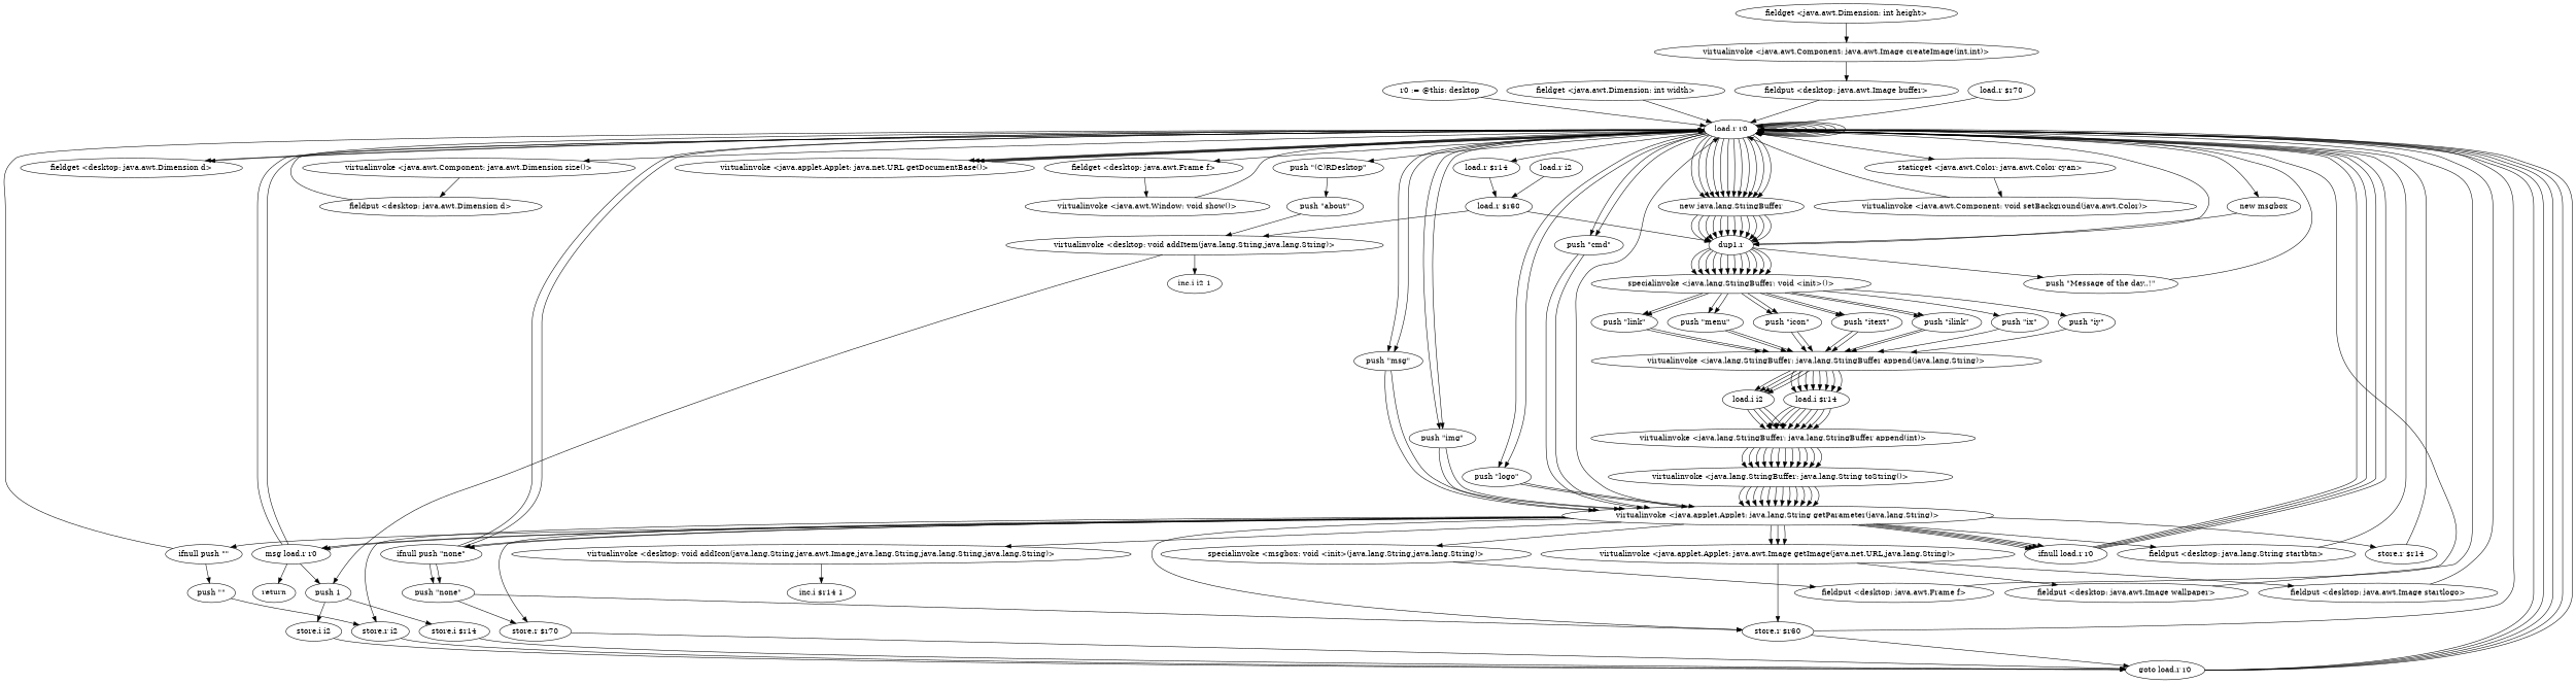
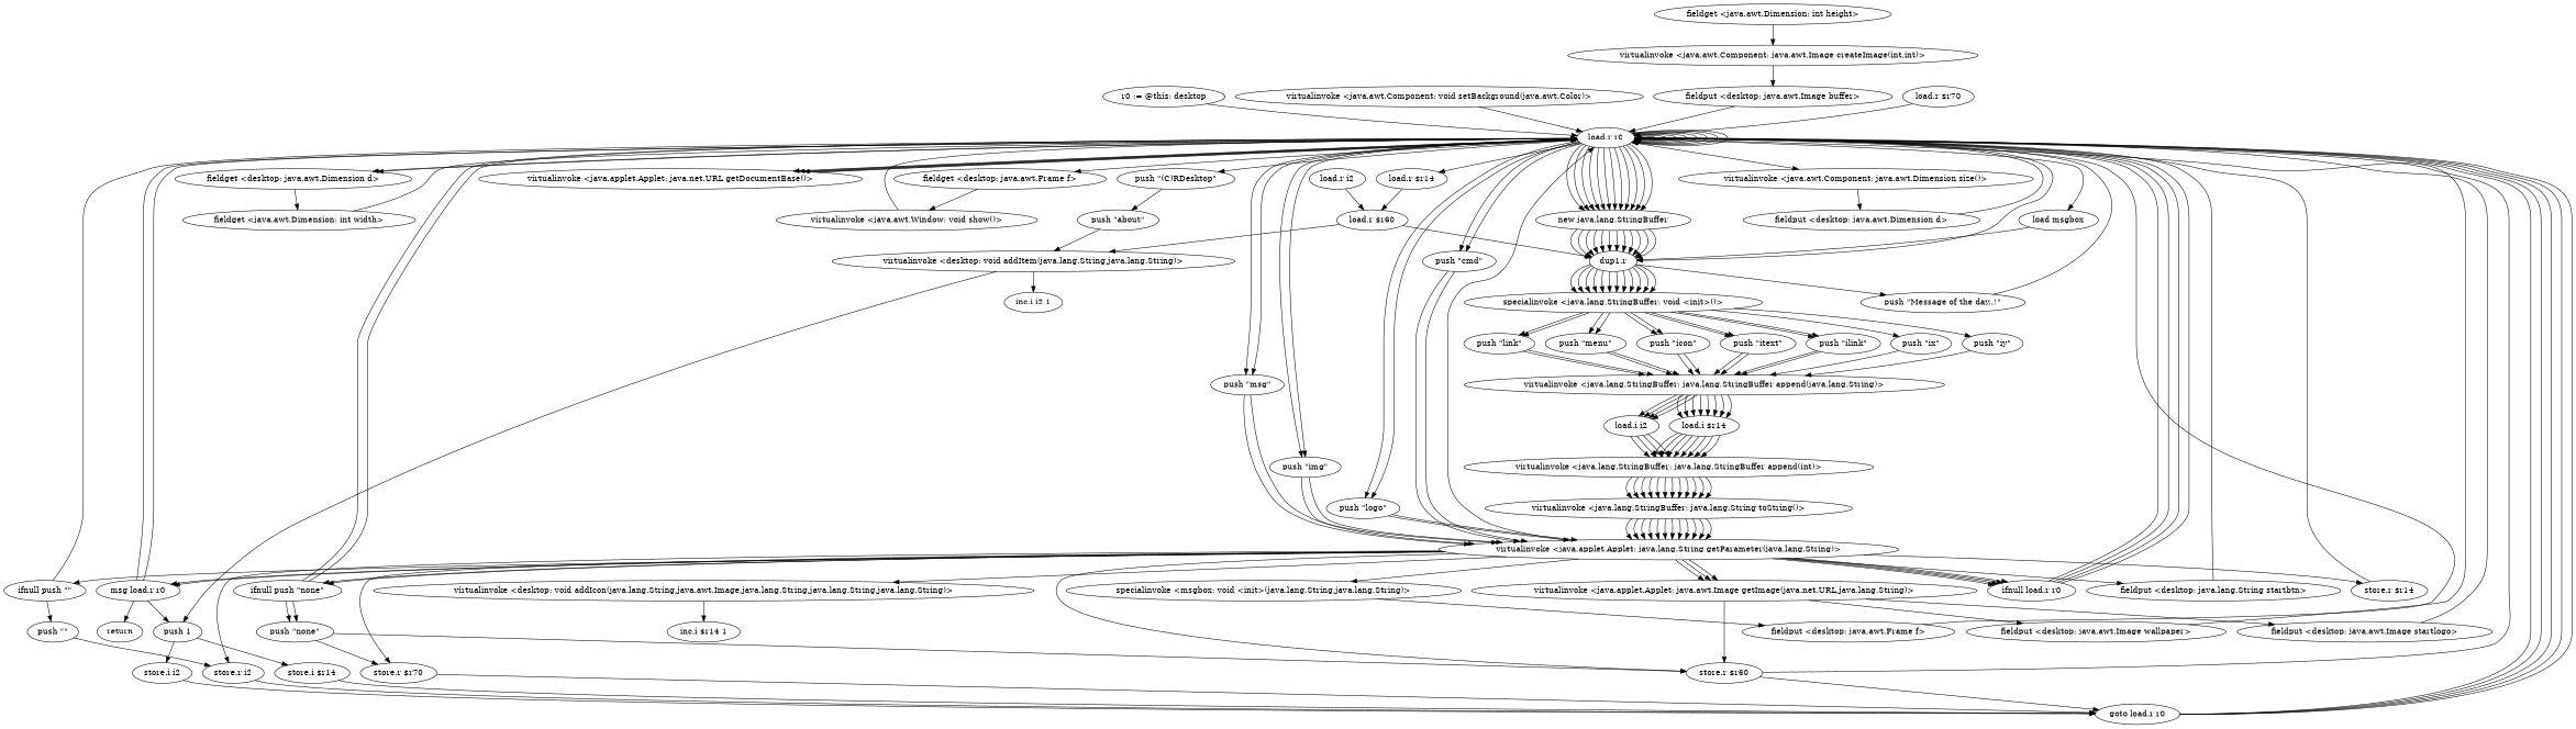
  digraph {
    "r0 := @this: desktop"
    "load.r r0"
-   "staticget <java.awt.Color: java.awt.Color cyan>"
    "virtualinvoke <java.awt.Component: java.awt.Dimension size()>"
    "fieldget <desktop: java.awt.Dimension d>"
    "push \"msg\""
-   "new msgbox"
+   "new msgbox" [label="load msgbox"]
    "fieldget <desktop: java.awt.Frame f>"
    "push \"img\""
    "virtualinvoke <java.applet.Applet: java.net.URL getDocumentBase()>"
    "push \"logo\""
    "push \"cmd\""
    "push \"(C)RDesktop\""
    "new java.lang.StringBuffer"
    "load.r $r14"
    "dup1.r"
    "virtualinvoke <java.awt.Component: void setBackground(java.awt.Color)>"
    "fieldput <desktop: java.awt.Dimension d>"
    "fieldget <java.awt.Dimension: int width>"
    "virtualinvoke <java.applet.Applet: java.lang.String getParameter(java.lang.String)>"
    "virtualinvoke <java.awt.Window: void show()>"
    "push \"about\""
    "load.r i2"
    "load.r $r60"
    "fieldget <java.awt.Dimension: int height>"
    "virtualinvoke <java.awt.Component: java.awt.Image createImage(int,int)>"
    "fieldput <desktop: java.awt.Image buffer>"
    "ifnull load.r r0"
    "specialinvoke <msgbox: void <init>(java.lang.String,java.lang.String)>"
    "virtualinvoke <java.applet.Applet: java.awt.Image getImage(java.net.URL,java.lang.String)>"
    "fieldput <desktop: java.lang.String startbtn>"
    n32 [label="msg load.r r0"]
    "ifnull push \"\""
    "store.r i2"
    "store.r $r60"
    "ifnull push \"none\""
    "store.r $r70"
    "virtualinvoke <desktop: void addIcon(java.lang.String,java.awt.Image,java.lang.String,java.lang.String,java.lang.String)>"
    "store.r $r14"
    "fieldput <desktop: java.awt.Frame f>"
    "fieldput <desktop: java.awt.Image wallpaper>"
    "fieldput <desktop: java.awt.Image startlogo>"
    "push 1"
    return
    "push \"\""
    "goto load.r r0"
    "push \"none\""
    "inc.i $r14 1"
    "push \"Message of the day..!\""
    "specialinvoke <java.lang.StringBuffer: void <init>()>"
    "push \"menu\""
    "push \"icon\""
    "push \"itext\""
    "push \"ilink\""
    "push \"ix\""
    "push \"iy\""
    "push \"link\""
    "virtualinvoke <desktop: void addItem(java.lang.String,java.lang.String)>"
    "inc.i i2 1"
    "store.i i2"
    "store.i $r14"
    "virtualinvoke <java.lang.StringBuffer: java.lang.StringBuffer append(java.lang.String)>"
    "load.i i2"
    "load.i $r14"
    "virtualinvoke <java.lang.StringBuffer: java.lang.StringBuffer append(int)>"
    "virtualinvoke <java.lang.StringBuffer: java.lang.String toString()>"
    "load.r $r70"
    "r0 := @this: desktop" -> "load.r r0"
    "load.r r0" -> "load.r r0"
    "load.r r0" -> "load.r r0"
    "load.r r0" -> "load.r r0"
    "load.r r0" -> "load.r r0"
    "load.r r0" -> "load.r r0"
    "load.r r0" -> "load.r r0"
    "load.r r0" -> "load.r r0"
    "load.r r0" -> "load.r r0"
    "load.r r0" -> "load.r r0"
-   "load.r r0" -> "staticget <java.awt.Color: java.awt.Color cyan>"
    "load.r r0" -> "virtualinvoke <java.awt.Component: java.awt.Dimension size()>"
    "load.r r0" -> "fieldget <desktop: java.awt.Dimension d>"
    "load.r r0" -> "fieldget <desktop: java.awt.Dimension d>"
    "load.r r0" -> "push \"msg\""
    "load.r r0" -> "push \"msg\""
    "load.r r0" -> "new msgbox"
    "load.r r0" -> "fieldget <desktop: java.awt.Frame f>"
    "load.r r0" -> "push \"img\""
    "load.r r0" -> "push \"img\""
    "load.r r0" -> "virtualinvoke <java.applet.Applet: java.net.URL getDocumentBase()>"
    "load.r r0" -> "virtualinvoke <java.applet.Applet: java.net.URL getDocumentBase()>"
    "load.r r0" -> "virtualinvoke <java.applet.Applet: java.net.URL getDocumentBase()>"
    "load.r r0" -> "push \"logo\""
    "load.r r0" -> "push \"logo\""
    "load.r r0" -> "push \"cmd\""
    "load.r r0" -> "push \"cmd\""
    "load.r r0" -> "push \"(C)RDesktop\""
    "load.r r0" -> "new java.lang.StringBuffer"
    "load.r r0" -> "new java.lang.StringBuffer"
    "load.r r0" -> "new java.lang.StringBuffer"
    "load.r r0" -> "new java.lang.StringBuffer"
    "load.r r0" -> "new java.lang.StringBuffer"
    "load.r r0" -> "new java.lang.StringBuffer"
    "load.r r0" -> "new java.lang.StringBuffer"
    "load.r r0" -> "new java.lang.StringBuffer"
    "load.r r0" -> "new java.lang.StringBuffer"
    "load.r r0" -> "new java.lang.StringBuffer"
    "load.r r0" -> "new java.lang.StringBuffer"
    "load.r r0" -> "new java.lang.StringBuffer"
    "load.r r0" -> "load.r $r14"
    "load.r r0" -> "dup1.r"
-   "staticget <java.awt.Color: java.awt.Color cyan>" -> "virtualinvoke <java.awt.Component: void setBackground(java.awt.Color)>"
    "virtualinvoke <java.awt.Component: java.awt.Dimension size()>" -> "fieldput <desktop: java.awt.Dimension d>"
+   "fieldget <desktop: java.awt.Dimension d>" -> "fieldget <java.awt.Dimension: int width>"
    "push \"msg\"" -> "virtualinvoke <java.applet.Applet: java.lang.String getParameter(java.lang.String)>"
    "push \"msg\"" -> "virtualinvoke <java.applet.Applet: java.lang.String getParameter(java.lang.String)>"
    "new msgbox" -> "dup1.r"
    "fieldget <desktop: java.awt.Frame f>" -> "virtualinvoke <java.awt.Window: void show()>"
    "push \"img\"" -> "virtualinvoke <java.applet.Applet: java.lang.String getParameter(java.lang.String)>"
    "push \"img\"" -> "virtualinvoke <java.applet.Applet: java.lang.String getParameter(java.lang.String)>"
    "virtualinvoke <java.applet.Applet: java.net.URL getDocumentBase()>" -> "load.r r0"
    "virtualinvoke <java.applet.Applet: java.net.URL getDocumentBase()>" -> "load.r r0"
    "virtualinvoke <java.applet.Applet: java.net.URL getDocumentBase()>" -> "load.r r0"
    "push \"logo\"" -> "virtualinvoke <java.applet.Applet: java.lang.String getParameter(java.lang.String)>"
    "push \"logo\"" -> "virtualinvoke <java.applet.Applet: java.lang.String getParameter(java.lang.String)>"
    "push \"cmd\"" -> "virtualinvoke <java.applet.Applet: java.lang.String getParameter(java.lang.String)>"
    "push \"cmd\"" -> "virtualinvoke <java.applet.Applet: java.lang.String getParameter(java.lang.String)>"
    "push \"(C)RDesktop\"" -> "push \"about\""
    "new java.lang.StringBuffer" -> "dup1.r"
    "new java.lang.StringBuffer" -> "dup1.r"
    "new java.lang.StringBuffer" -> "dup1.r"
    "new java.lang.StringBuffer" -> "dup1.r"
    "new java.lang.StringBuffer" -> "dup1.r"
    "new java.lang.StringBuffer" -> "dup1.r"
    "new java.lang.StringBuffer" -> "dup1.r"
    "new java.lang.StringBuffer" -> "dup1.r"
    "new java.lang.StringBuffer" -> "dup1.r"
    "new java.lang.StringBuffer" -> "dup1.r"
    "new java.lang.StringBuffer" -> "dup1.r"
    "new java.lang.StringBuffer" -> "dup1.r"
    "load.r $r14" -> "load.r $r60"
    "dup1.r" -> "push \"Message of the day..!\""
    "dup1.r" -> "specialinvoke <java.lang.StringBuffer: void <init>()>"
    "dup1.r" -> "specialinvoke <java.lang.StringBuffer: void <init>()>"
    "dup1.r" -> "specialinvoke <java.lang.StringBuffer: void <init>()>"
    "dup1.r" -> "specialinvoke <java.lang.StringBuffer: void <init>()>"
    "dup1.r" -> "specialinvoke <java.lang.StringBuffer: void <init>()>"
    "dup1.r" -> "specialinvoke <java.lang.StringBuffer: void <init>()>"
    "dup1.r" -> "specialinvoke <java.lang.StringBuffer: void <init>()>"
    "dup1.r" -> "specialinvoke <java.lang.StringBuffer: void <init>()>"
    "dup1.r" -> "specialinvoke <java.lang.StringBuffer: void <init>()>"
    "dup1.r" -> "specialinvoke <java.lang.StringBuffer: void <init>()>"
    "dup1.r" -> "specialinvoke <java.lang.StringBuffer: void <init>()>"
    "dup1.r" -> "specialinvoke <java.lang.StringBuffer: void <init>()>"
    "virtualinvoke <java.awt.Component: void setBackground(java.awt.Color)>" -> "load.r r0"
    "fieldput <desktop: java.awt.Dimension d>" -> "load.r r0"
    "fieldget <java.awt.Dimension: int width>" -> "load.r r0"
    "virtualinvoke <java.applet.Applet: java.lang.String getParameter(java.lang.String)>" -> "load.r r0"
    "virtualinvoke <java.applet.Applet: java.lang.String getParameter(java.lang.String)>" -> "ifnull load.r r0"
    "virtualinvoke <java.applet.Applet: java.lang.String getParameter(java.lang.String)>" -> "ifnull load.r r0"
    "virtualinvoke <java.applet.Applet: java.lang.String getParameter(java.lang.String)>" -> "ifnull load.r r0"
    "virtualinvoke <java.applet.Applet: java.lang.String getParameter(java.lang.String)>" -> "ifnull load.r r0"
    "virtualinvoke <java.applet.Applet: java.lang.String getParameter(java.lang.String)>" -> "specialinvoke <msgbox: void <init>(java.lang.String,java.lang.String)>"
    "virtualinvoke <java.applet.Applet: java.lang.String getParameter(java.lang.String)>" -> "virtualinvoke <java.applet.Applet: java.awt.Image getImage(java.net.URL,java.lang.String)>"
    "virtualinvoke <java.applet.Applet: java.lang.String getParameter(java.lang.String)>" -> "virtualinvoke <java.applet.Applet: java.awt.Image getImage(java.net.URL,java.lang.String)>"
    "virtualinvoke <java.applet.Applet: java.lang.String getParameter(java.lang.String)>" -> "virtualinvoke <java.applet.Applet: java.awt.Image getImage(java.net.URL,java.lang.String)>"
    "virtualinvoke <java.applet.Applet: java.lang.String getParameter(java.lang.String)>" -> "fieldput <desktop: java.lang.String startbtn>"
    "virtualinvoke <java.applet.Applet: java.lang.String getParameter(java.lang.String)>" -> n32
    "virtualinvoke <java.applet.Applet: java.lang.String getParameter(java.lang.String)>" -> n32
    "virtualinvoke <java.applet.Applet: java.lang.String getParameter(java.lang.String)>" -> "ifnull push \"\""
    "virtualinvoke <java.applet.Applet: java.lang.String getParameter(java.lang.String)>" -> "store.r i2"
    "virtualinvoke <java.applet.Applet: java.lang.String getParameter(java.lang.String)>" -> "store.r $r60"
    "virtualinvoke <java.applet.Applet: java.lang.String getParameter(java.lang.String)>" -> "ifnull push \"none\""
    "virtualinvoke <java.applet.Applet: java.lang.String getParameter(java.lang.String)>" -> "ifnull push \"none\""
    "virtualinvoke <java.applet.Applet: java.lang.String getParameter(java.lang.String)>" -> "store.r $r70"
    "virtualinvoke <java.applet.Applet: java.lang.String getParameter(java.lang.String)>" -> "virtualinvoke <desktop: void addIcon(java.lang.String,java.awt.Image,java.lang.String,java.lang.String,java.lang.String)>"
    "virtualinvoke <java.applet.Applet: java.lang.String getParameter(java.lang.String)>" -> "store.r $r14"
    "virtualinvoke <java.awt.Window: void show()>" -> "load.r r0"
    "push \"about\"" -> "virtualinvoke <desktop: void addItem(java.lang.String,java.lang.String)>"
    "load.r i2" -> "load.r $r60"
    "load.r $r60" -> "dup1.r"
    "load.r $r60" -> "virtualinvoke <desktop: void addItem(java.lang.String,java.lang.String)>"
    "fieldget <java.awt.Dimension: int height>" -> "virtualinvoke <java.awt.Component: java.awt.Image createImage(int,int)>"
    "virtualinvoke <java.awt.Component: java.awt.Image createImage(int,int)>" -> "fieldput <desktop: java.awt.Image buffer>"
    "fieldput <desktop: java.awt.Image buffer>" -> "load.r r0"
    "ifnull load.r r0" -> "load.r r0"
    "ifnull load.r r0" -> "load.r r0"
    "ifnull load.r r0" -> "load.r r0"
    "ifnull load.r r0" -> "load.r r0"
    "specialinvoke <msgbox: void <init>(java.lang.String,java.lang.String)>" -> "fieldput <desktop: java.awt.Frame f>"
    "virtualinvoke <java.applet.Applet: java.awt.Image getImage(java.net.URL,java.lang.String)>" -> "store.r $r60"
    "virtualinvoke <java.applet.Applet: java.awt.Image getImage(java.net.URL,java.lang.String)>" -> "fieldput <desktop: java.awt.Image wallpaper>"
    "virtualinvoke <java.applet.Applet: java.awt.Image getImage(java.net.URL,java.lang.String)>" -> "fieldput <desktop: java.awt.Image startlogo>"
    "fieldput <desktop: java.lang.String startbtn>" -> "load.r r0"
    n32 -> "load.r r0"
    n32 -> "load.r r0"
    n32 -> "push 1"
    n32 -> return
    "ifnull push \"\"" -> "load.r r0"
    "ifnull push \"\"" -> "push \"\""
    "store.r i2" -> "goto load.r r0"
    "store.r $r60" -> "load.r r0"
    "store.r $r60" -> "goto load.r r0"
    "ifnull push \"none\"" -> "load.r r0"
    "ifnull push \"none\"" -> "load.r r0"
    "ifnull push \"none\"" -> "push \"none\""
    "ifnull push \"none\"" -> "push \"none\""
    "store.r $r70" -> "goto load.r r0"
    "virtualinvoke <desktop: void addIcon(java.lang.String,java.awt.Image,java.lang.String,java.lang.String,java.lang.String)>" -> "inc.i $r14 1"
    "store.r $r14" -> "load.r r0"
    "fieldput <desktop: java.awt.Frame f>" -> "load.r r0"
    "fieldput <desktop: java.awt.Image wallpaper>" -> "load.r r0"
    "fieldput <desktop: java.awt.Image startlogo>" -> "load.r r0"
    "push 1" -> "store.i i2"
    "push 1" -> "store.i $r14"
    "push \"\"" -> "store.r i2"
    "goto load.r r0" -> "load.r r0"
    "goto load.r r0" -> "load.r r0"
    "goto load.r r0" -> "load.r r0"
    "goto load.r r0" -> "load.r r0"
    "goto load.r r0" -> "load.r r0"
    "push \"none\"" -> "store.r $r60"
    "push \"none\"" -> "store.r $r70"
    "push \"Message of the day..!\"" -> "load.r r0"
    "specialinvoke <java.lang.StringBuffer: void <init>()>" -> "push \"menu\""
    "specialinvoke <java.lang.StringBuffer: void <init>()>" -> "push \"menu\""
    "specialinvoke <java.lang.StringBuffer: void <init>()>" -> "push \"icon\""
    "specialinvoke <java.lang.StringBuffer: void <init>()>" -> "push \"icon\""
    "specialinvoke <java.lang.StringBuffer: void <init>()>" -> "push \"itext\""
    "specialinvoke <java.lang.StringBuffer: void <init>()>" -> "push \"itext\""
    "specialinvoke <java.lang.StringBuffer: void <init>()>" -> "push \"ilink\""
    "specialinvoke <java.lang.StringBuffer: void <init>()>" -> "push \"ilink\""
    "specialinvoke <java.lang.StringBuffer: void <init>()>" -> "push \"ix\""
    "specialinvoke <java.lang.StringBuffer: void <init>()>" -> "push \"iy\""
    "specialinvoke <java.lang.StringBuffer: void <init>()>" -> "push \"link\""
    "specialinvoke <java.lang.StringBuffer: void <init>()>" -> "push \"link\""
    "push \"menu\"" -> "virtualinvoke <java.lang.StringBuffer: java.lang.StringBuffer append(java.lang.String)>"
    "push \"menu\"" -> "virtualinvoke <java.lang.StringBuffer: java.lang.StringBuffer append(java.lang.String)>"
    "push \"icon\"" -> "virtualinvoke <java.lang.StringBuffer: java.lang.StringBuffer append(java.lang.String)>"
    "push \"icon\"" -> "virtualinvoke <java.lang.StringBuffer: java.lang.StringBuffer append(java.lang.String)>"
    "push \"itext\"" -> "virtualinvoke <java.lang.StringBuffer: java.lang.StringBuffer append(java.lang.String)>"
    "push \"itext\"" -> "virtualinvoke <java.lang.StringBuffer: java.lang.StringBuffer append(java.lang.String)>"
    "push \"ilink\"" -> "virtualinvoke <java.lang.StringBuffer: java.lang.StringBuffer append(java.lang.String)>"
    "push \"ilink\"" -> "virtualinvoke <java.lang.StringBuffer: java.lang.StringBuffer append(java.lang.String)>"
    "push \"ix\"" -> "virtualinvoke <java.lang.StringBuffer: java.lang.StringBuffer append(java.lang.String)>"
    "push \"iy\"" -> "virtualinvoke <java.lang.StringBuffer: java.lang.StringBuffer append(java.lang.String)>"
    "push \"link\"" -> "virtualinvoke <java.lang.StringBuffer: java.lang.StringBuffer append(java.lang.String)>"
    "push \"link\"" -> "virtualinvoke <java.lang.StringBuffer: java.lang.StringBuffer append(java.lang.String)>"
    "virtualinvoke <desktop: void addItem(java.lang.String,java.lang.String)>" -> "push 1"
    "virtualinvoke <desktop: void addItem(java.lang.String,java.lang.String)>" -> "inc.i i2 1"
    "store.i i2" -> "goto load.r r0"
    "store.i $r14" -> "goto load.r r0"
    "virtualinvoke <java.lang.StringBuffer: java.lang.StringBuffer append(java.lang.String)>" -> "load.i i2"
    "virtualinvoke <java.lang.StringBuffer: java.lang.StringBuffer append(java.lang.String)>" -> "load.i i2"
    "virtualinvoke <java.lang.StringBuffer: java.lang.StringBuffer append(java.lang.String)>" -> "load.i i2"
    "virtualinvoke <java.lang.StringBuffer: java.lang.StringBuffer append(java.lang.String)>" -> "load.i i2"
    "virtualinvoke <java.lang.StringBuffer: java.lang.StringBuffer append(java.lang.String)>" -> "load.i $r14"
    "virtualinvoke <java.lang.StringBuffer: java.lang.StringBuffer append(java.lang.String)>" -> "load.i $r14"
    "virtualinvoke <java.lang.StringBuffer: java.lang.StringBuffer append(java.lang.String)>" -> "load.i $r14"
    "virtualinvoke <java.lang.StringBuffer: java.lang.StringBuffer append(java.lang.String)>" -> "load.i $r14"
    "virtualinvoke <java.lang.StringBuffer: java.lang.StringBuffer append(java.lang.String)>" -> "load.i $r14"
    "virtualinvoke <java.lang.StringBuffer: java.lang.StringBuffer append(java.lang.String)>" -> "load.i $r14"
    "virtualinvoke <java.lang.StringBuffer: java.lang.StringBuffer append(java.lang.String)>" -> "load.i $r14"
    "virtualinvoke <java.lang.StringBuffer: java.lang.StringBuffer append(java.lang.String)>" -> "load.i $r14"
    "load.i i2" -> "virtualinvoke <java.lang.StringBuffer: java.lang.StringBuffer append(int)>"
    "load.i i2" -> "virtualinvoke <java.lang.StringBuffer: java.lang.StringBuffer append(int)>"
    "load.i i2" -> "virtualinvoke <java.lang.StringBuffer: java.lang.StringBuffer append(int)>"
    "load.i i2" -> "virtualinvoke <java.lang.StringBuffer: java.lang.StringBuffer append(int)>"
    "load.i $r14" -> "virtualinvoke <java.lang.StringBuffer: java.lang.StringBuffer append(int)>"
    "load.i $r14" -> "virtualinvoke <java.lang.StringBuffer: java.lang.StringBuffer append(int)>"
    "load.i $r14" -> "virtualinvoke <java.lang.StringBuffer: java.lang.StringBuffer append(int)>"
    "load.i $r14" -> "virtualinvoke <java.lang.StringBuffer: java.lang.StringBuffer append(int)>"
    "load.i $r14" -> "virtualinvoke <java.lang.StringBuffer: java.lang.StringBuffer append(int)>"
    "load.i $r14" -> "virtualinvoke <java.lang.StringBuffer: java.lang.StringBuffer append(int)>"
    "load.i $r14" -> "virtualinvoke <java.lang.StringBuffer: java.lang.StringBuffer append(int)>"
    "load.i $r14" -> "virtualinvoke <java.lang.StringBuffer: java.lang.StringBuffer append(int)>"
    "virtualinvoke <java.lang.StringBuffer: java.lang.StringBuffer append(int)>" -> "virtualinvoke <java.lang.StringBuffer: java.lang.String toString()>"
    "virtualinvoke <java.lang.StringBuffer: java.lang.StringBuffer append(int)>" -> "virtualinvoke <java.lang.StringBuffer: java.lang.String toString()>"
    "virtualinvoke <java.lang.StringBuffer: java.lang.StringBuffer append(int)>" -> "virtualinvoke <java.lang.StringBuffer: java.lang.String toString()>"
    "virtualinvoke <java.lang.StringBuffer: java.lang.StringBuffer append(int)>" -> "virtualinvoke <java.lang.StringBuffer: java.lang.String toString()>"
    "virtualinvoke <java.lang.StringBuffer: java.lang.StringBuffer append(int)>" -> "virtualinvoke <java.lang.StringBuffer: java.lang.String toString()>"
    "virtualinvoke <java.lang.StringBuffer: java.lang.StringBuffer append(int)>" -> "virtualinvoke <java.lang.StringBuffer: java.lang.String toString()>"
    "virtualinvoke <java.lang.StringBuffer: java.lang.StringBuffer append(int)>" -> "virtualinvoke <java.lang.StringBuffer: java.lang.String toString()>"
    "virtualinvoke <java.lang.StringBuffer: java.lang.StringBuffer append(int)>" -> "virtualinvoke <java.lang.StringBuffer: java.lang.String toString()>"
    "virtualinvoke <java.lang.StringBuffer: java.lang.StringBuffer append(int)>" -> "virtualinvoke <java.lang.StringBuffer: java.lang.String toString()>"
    "virtualinvoke <java.lang.StringBuffer: java.lang.StringBuffer append(int)>" -> "virtualinvoke <java.lang.StringBuffer: java.lang.String toString()>"
    "virtualinvoke <java.lang.StringBuffer: java.lang.StringBuffer append(int)>" -> "virtualinvoke <java.lang.StringBuffer: java.lang.String toString()>"
    "virtualinvoke <java.lang.StringBuffer: java.lang.StringBuffer append(int)>" -> "virtualinvoke <java.lang.StringBuffer: java.lang.String toString()>"
    "virtualinvoke <java.lang.StringBuffer: java.lang.String toString()>" -> "virtualinvoke <java.applet.Applet: java.lang.String getParameter(java.lang.String)>"
    "virtualinvoke <java.lang.StringBuffer: java.lang.String toString()>" -> "virtualinvoke <java.applet.Applet: java.lang.String getParameter(java.lang.String)>"
    "virtualinvoke <java.lang.StringBuffer: java.lang.String toString()>" -> "virtualinvoke <java.applet.Applet: java.lang.String getParameter(java.lang.String)>"
    "virtualinvoke <java.lang.StringBuffer: java.lang.String toString()>" -> "virtualinvoke <java.applet.Applet: java.lang.String getParameter(java.lang.String)>"
    "virtualinvoke <java.lang.StringBuffer: java.lang.String toString()>" -> "virtualinvoke <java.applet.Applet: java.lang.String getParameter(java.lang.String)>"
    "virtualinvoke <java.lang.StringBuffer: java.lang.String toString()>" -> "virtualinvoke <java.applet.Applet: java.lang.String getParameter(java.lang.String)>"
    "virtualinvoke <java.lang.StringBuffer: java.lang.String toString()>" -> "virtualinvoke <java.applet.Applet: java.lang.String getParameter(java.lang.String)>"
    "virtualinvoke <java.lang.StringBuffer: java.lang.String toString()>" -> "virtualinvoke <java.applet.Applet: java.lang.String getParameter(java.lang.String)>"
    "virtualinvoke <java.lang.StringBuffer: java.lang.String toString()>" -> "virtualinvoke <java.applet.Applet: java.lang.String getParameter(java.lang.String)>"
    "virtualinvoke <java.lang.StringBuffer: java.lang.String toString()>" -> "virtualinvoke <java.applet.Applet: java.lang.String getParameter(java.lang.String)>"
    "virtualinvoke <java.lang.StringBuffer: java.lang.String toString()>" -> "virtualinvoke <java.applet.Applet: java.lang.String getParameter(java.lang.String)>"
    "virtualinvoke <java.lang.StringBuffer: java.lang.String toString()>" -> "virtualinvoke <java.applet.Applet: java.lang.String getParameter(java.lang.String)>"
    "load.r $r70" -> "load.r r0"
  }
